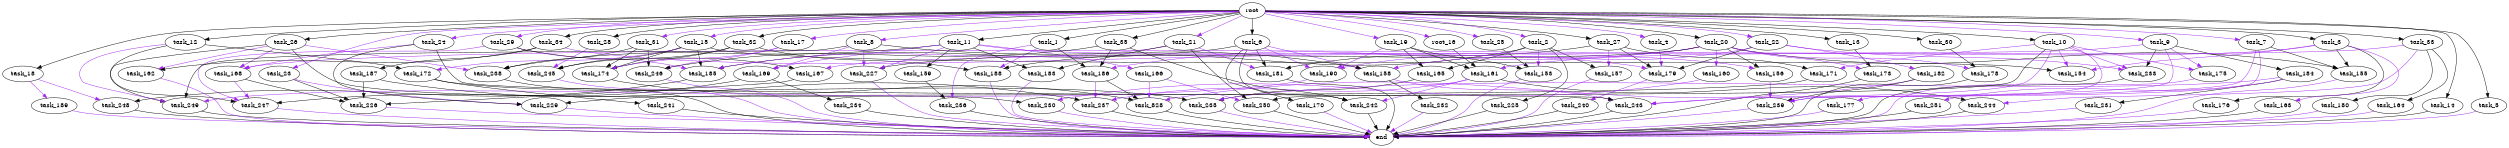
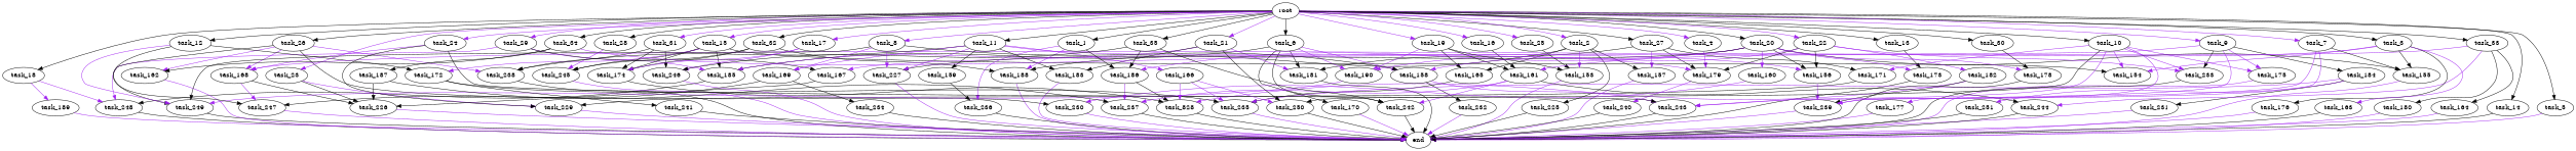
  digraph {
    edge [color=black]
    task_29
    task_247
    task_185
    task_167
    end
    task_248
    task_226
    task_32
    task_245
    task_188
    task_174
    n12 [label=task_828]
    task_26
    task_230
    task_249
    task_162
    task_238
    task_168
    task_28
    task_156
    task_239
    task_27
    task_171
    task_179
    task_157
    task_181
    task_229
    task_240
    task_153
    task_4
    task_2
    task_225
    task_165
    task_235
    task_13
    task_173
    task_182
    task_186
    task_237
    task_177
    task_6
    task_158
    task_242
    task_170
    task_190
    task_243
    task_232
    task_9
    task_175
    task_184
    task_233
    task_231
    task_251
    task_189
    task_159
    task_236
    task_234
    task_183
    task_14
-   task_16 [label=root_16]
+   task_16
    task_161
    task_244
    task_15
    task_172
    task_154
    task_241
    task_10
    task_250
    task_155
    task_25
    task_31
    task_246
    task_227
    task_20
    task_178
    task_160
    task_180
    task_18
    task_12
    task_33
    task_164
    task_21
    task_187
    task_23
    task_176
    root
    task_5
    task_11
    task_3
    task_19
    task_22
    task_7
    task_34
    task_17
    task_1
    task_35
    task_30
    task_24
    task_8
    task_166
    task_169
    task_163
-   task_29 -> task_247 [color=purple]
+   task_29 -> task_248 [color=purple]
    task_29 -> task_185 [color=purple]
    task_29 -> task_167
    task_247 -> end [color=purple]
    task_185 -> task_248
    task_167 -> task_226
    task_248 -> end
    task_226 -> end [color=purple]
    task_32 -> task_245
    task_32 -> task_188
    task_32 -> task_174
    task_245 -> end [color=purple]
    task_188 -> end [color=purple]
    task_174 -> n12
    n12 -> end
    task_26 -> task_230
    task_26 -> task_249
    task_26 -> task_162 [color=purple]
    task_26 -> task_238 [color=purple]
    task_26 -> task_168 [color=purple]
    task_230 -> end [color=purple]
    task_249 -> end
    task_162 -> end [color=purple]
    task_238 -> end
    task_168 -> task_247 [color=purple]
    task_168 -> task_226
    task_28 -> task_245 [color=purple]
    task_156 -> task_239 [color=purple]
    task_239 -> end [color=purple]
    task_27 -> task_171
    task_27 -> task_179
    task_27 -> task_157 [color=purple]
    task_27 -> task_181
    task_171 -> task_229
    task_179 -> task_240 [color=purple]
    task_157 -> end [color=purple]
    task_181 -> end
    task_229 -> end [color=purple]
    task_240 -> end
    task_153 -> end [color=purple]
    task_4 -> task_179 [color=purple]
    task_2 -> task_188
    task_2 -> task_157
    task_2 -> task_153 [color=purple]
    task_2 -> task_225
    task_2 -> task_165
    task_225 -> end
    task_165 -> task_235
    task_235 -> end [color=purple]
    task_13 -> task_173
    task_173 -> end
    task_182 -> n12 [color=purple]
    task_182 -> task_239
    task_186 -> n12
    task_186 -> task_237 [color=purple]
    task_237 -> end
    task_177 -> end [color=purple]
    task_6 -> task_185
    task_6 -> task_181
    task_6 -> task_158 [color=purple]
    task_6 -> task_242
    task_6 -> task_170
    task_6 -> task_190 [color=purple]
    task_158 -> task_243 [color=purple]
    task_158 -> task_232
    task_242 -> end
    task_170 -> end [color=purple]
    task_190 -> task_249 [color=purple]
    task_243 -> end
    task_232 -> end [color=purple]
    task_9 -> task_167 [color=purple]
    task_9 -> task_239 [color=purple]
    task_9 -> task_175 [color=purple]
    task_9 -> task_184
    task_9 -> task_233
    task_175 -> end [color=purple]
    task_184 -> task_235 [color=purple]
    task_184 -> task_231
    task_184 -> task_251 [color=purple]
    task_233 -> end
    task_231 -> end [color=purple]
    task_251 -> end
    task_189 -> end [color=purple]
    task_159 -> task_236
    task_236 -> end
    task_234 -> end
    task_183 -> end [color=purple]
    task_14 -> end
    task_16 -> task_161
    task_161 -> task_237 [color=purple]
    task_161 -> task_242 [color=purple]
    task_161 -> task_244
    task_244 -> end
    task_15 -> task_185
    task_15 -> task_245
    task_15 -> task_174
    task_15 -> task_172 [color=purple]
    task_15 -> task_154
    task_172 -> task_235
    task_172 -> task_241
    task_241 -> end
    task_10 -> task_171 [color=purple]
    task_10 -> task_177 [color=purple]
    task_10 -> task_243 [color=purple]
    task_10 -> task_175 [color=purple]
    task_10 -> task_233 [color=purple]
    task_10 -> task_154 [color=purple]
    task_10 -> task_250
    task_250 -> end
    task_155 -> end [color=purple]
    task_25 -> task_153
    task_31 -> task_174
    task_31 -> task_238
    task_31 -> task_246
    task_246 -> end [color=purple]
    task_227 -> end [color=purple]
    task_20 -> task_156
    task_20 -> task_173 [color=purple]
    task_20 -> task_186 [color=purple]
    task_20 -> task_190 [color=purple]
    task_20 -> task_155
    task_20 -> task_227
    task_20 -> task_178 [color=purple]
    task_20 -> task_160 [color=purple]
    task_178 -> end
    task_160 -> task_230 [color=purple]
    task_180 -> end [color=purple]
    task_18 -> task_248 [color=purple]
    task_18 -> task_189 [color=purple]
    task_12 -> task_247
    task_12 -> task_249 [color=purple]
    task_12 -> task_172
    task_33 -> task_168 [color=purple]
    task_33 -> task_244 [color=purple]
    task_33 -> task_180
    task_33 -> task_164
    task_164 -> end [color=purple]
    task_21 -> task_185 [color=purple]
    task_21 -> task_181 [color=purple]
    task_21 -> task_183
    task_21 -> task_250
    task_187 -> task_226
    task_187 -> task_237
    task_23 -> task_226
    task_23 -> task_229 [color=purple]
    task_176 -> end [color=purple]
    root -> task_29 [color=purple]
    root -> task_32
    root -> task_26
    root -> task_28
    root -> task_27
    root -> task_4 [color=purple]
    root -> task_2 [color=purple]
    root -> task_13
    root -> task_6
    root -> task_9 [color=purple]
    root -> task_14
    root -> task_16 [color=purple]
    root -> task_15 [color=purple]
    root -> task_10
    root -> task_25 [color=purple]
    root -> task_31 [color=purple]
    root -> task_20
    root -> task_18
    root -> task_12
    root -> task_33
    root -> task_21 [color=purple]
    root -> task_23 [color=purple]
    root -> task_5
    root -> task_11
    root -> task_3
    root -> task_19 [color=purple]
    root -> task_22 [color=purple]
    root -> task_7 [color=purple]
    root -> task_34
    root -> task_17 [color=purple]
    root -> task_1
    root -> task_35
    root -> task_30
    root -> task_24 [color=purple]
    root -> task_8 [color=purple]
    task_5 -> end [color=purple]
    task_11 -> task_238
    task_11 -> task_156 [color=purple]
    task_11 -> task_159
    task_11 -> task_183
    task_11 -> task_227 [color=purple]
    task_11 -> task_166 [color=purple]
    task_11 -> task_169 [color=purple]
    task_3 -> task_161 [color=purple]
    task_3 -> task_154 [color=purple]
    task_3 -> task_155
    task_3 -> task_176
    task_3 -> task_163 [color=purple]
    task_19 -> task_153
    task_19 -> task_165
    task_19 -> task_190 [color=purple]
    task_19 -> task_161
+   task_22 -> task_156
    task_22 -> task_179
    task_22 -> task_182 [color=purple]
    task_22 -> task_158 [color=purple]
    task_22 -> task_233 [color=purple]
    task_7 -> task_239 [color=purple]
    task_7 -> task_243 [color=purple]
    task_7 -> task_155
    task_34 -> task_162
    task_34 -> task_179 [color=purple]
    task_34 -> task_187
    task_17 -> task_174 [color=purple]
    task_17 -> task_246 [color=purple]
    task_1 -> task_188 [color=purple]
    task_1 -> task_186
    task_1 -> task_236 [color=purple]
    task_35 -> task_186
    task_35 -> task_242
    task_35 -> task_246
    task_30 -> task_178
    task_24 -> task_168 [color=purple]
    task_24 -> task_229
    task_24 -> task_243
    task_8 -> task_249
    task_8 -> task_158
    task_8 -> task_227 [color=purple]
    task_8 -> task_169 [color=purple]
    task_166 -> n12 [color=purple]
+   task_166 -> task_235 [color=purple]
    task_166 -> task_250 [color=purple]
    task_169 -> task_247
    task_169 -> task_234
    task_163 -> end
  }
